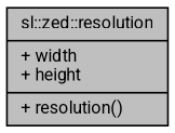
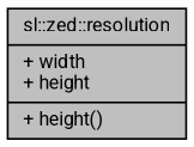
  digraph {
    fontname=Roboto
-   n1 [color=black fillcolor=grey75 fontcolor=black fontname=Roboto fontsize=10 height=0.2 label="{sl::zed::resolution\n|+ width\l+ height\l|+ resolution()\l}" shape=record style=filled width=0.4]
+   n1 [color=black fillcolor=grey75 fontcolor=black fontname=Roboto fontsize=10 height=0.2 label="{sl::zed::resolution\n|+ width\l+ height\l|+ height()\l}" shape=record style=filled width=0.4]
  }
